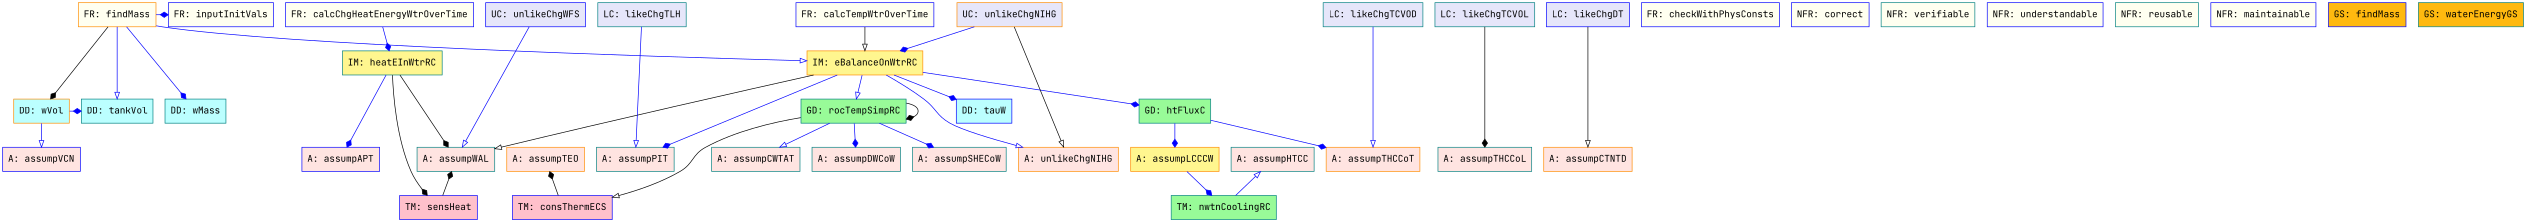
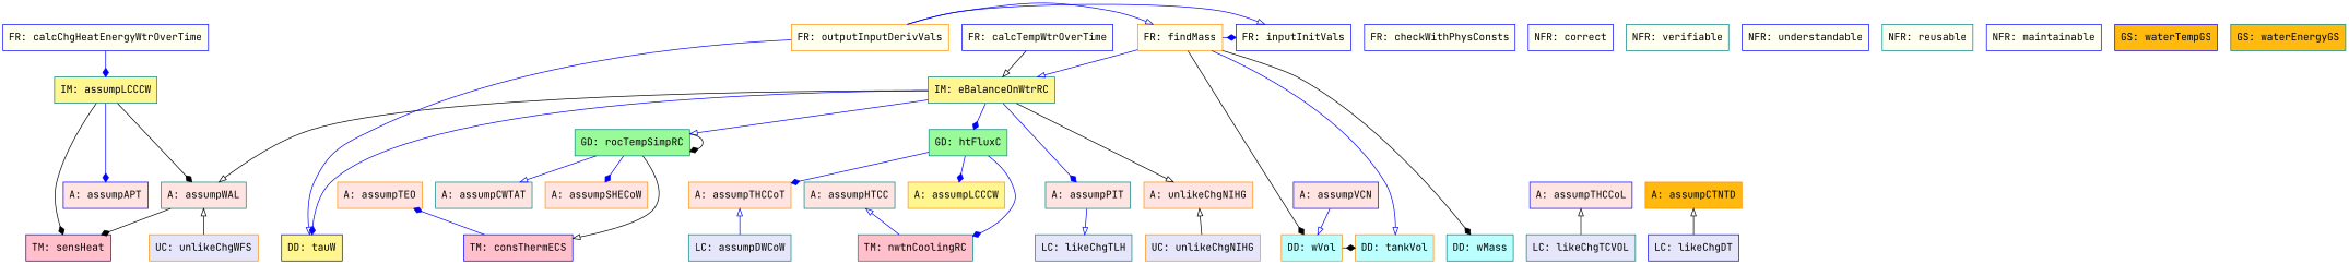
  digraph {
    fontname="JetBrains Mono"
    node [color=teal fillcolor=mistyrose fontname="JetBrains Mono" shape=box style=filled]
    edge [arrowhead=diamond color=blue fontname="JetBrains Mono"]
    n1 [color=blue label="A: assumpVCN"]
    n2 [color=darkorange label="A: assumpTEO"]
    n3 [label="A: assumpWAL"]
    n4 [label="A: assumpHTCC"]
    n5 [label="A: assumpCWTAT"]
-   n6 [label="A: assumpDWCoW"]
-   n7 [label="A: assumpSHECoW"]
+   n7 [color=darkorange label="A: assumpSHECoW"]
    n8 [color=darkorange fillcolor=khaki1 label="A: assumpLCCCW"]
    n9 [color=darkorange label="A: assumpTHCCoT"]
    n10 [label="A: assumpPIT"]
    n11 [color=darkorange label="A: unlikeChgNIHG"]
    n12 [color=blue label="A: assumpAPT"]
-   n13 [label="A: assumpTHCCoL"]
-   n14 [color=darkorange label="A: assumpCTNTD"]
+   n13 [color=blue label="A: assumpTHCCoL"]
+   n14 [color=darkorange fillcolor=darkgoldenrod1 label="A: assumpCTNTD"]
    n15 [color=darkorange fillcolor=paleturquoise1 label="DD: wVol"]
-   n16 [fillcolor=paleturquoise1 label="DD: tankVol"]
-   n17 [color=blue fillcolor=paleturquoise1 label="DD: tauW"]
+   n16 [color=darkorange fillcolor=paleturquoise1 label="DD: tankVol"]
+   n17 [color=blue fillcolor=khaki1 label="DD: tauW"]
    n18 [fillcolor=paleturquoise1 label="DD: wMass"]
    n19 [color=blue fillcolor=pink label="TM: consThermECS"]
    n20 [color=blue fillcolor=pink label="TM: sensHeat"]
-   n21 [fillcolor=palegreen label="TM: nwtnCoolingRC"]
+   n21 [fillcolor=pink label="TM: nwtnCoolingRC"]
    n22 [fillcolor=palegreen label="GD: rocTempSimpRC"]
    n23 [fillcolor=palegreen label="GD: htFluxC"]
-   n24 [color=darkorange fillcolor=khaki1 label="IM: eBalanceOnWtrRC"]
-   n25 [fillcolor=khaki1 label="IM: heatEInWtrRC"]
+   n24 [fillcolor=khaki1 label="IM: eBalanceOnWtrRC"]
+   n25 [fillcolor=khaki1 label="IM: assumpLCCCW"]
    n26 [color=darkorange fillcolor=ivory label="FR: findMass"]
    n27 [color=blue fillcolor=ivory label="FR: inputInitVals"]
+   n28 [color=darkorange fillcolor=ivory label="FR: outputInputDerivVals"]
    n29 [color=blue fillcolor=ivory label="FR: calcTempWtrOverTime"]
    n30 [color=blue fillcolor=ivory label="FR: calcChgHeatEnergyWtrOverTime"]
    n31 [color=blue fillcolor=ivory label="FR: checkWithPhysConsts"]
    n32 [color=blue fillcolor=ivory label="NFR: correct"]
    n33 [fillcolor=ivory label="NFR: verifiable"]
    n34 [color=blue fillcolor=ivory label="NFR: understandable"]
    n35 [fillcolor=ivory label="NFR: reusable"]
    n36 [color=blue fillcolor=ivory label="NFR: maintainable"]
-   n37 [color=blue fillcolor=darkgoldenrod1 label="GS: findMass"]
+   n37 [color=blue fillcolor=darkgoldenrod1 label="GS: waterTempGS"]
    n38 [fillcolor=darkgoldenrod1 label="GS: waterEnergyGS"]
-   n39 [fillcolor=lavender label="LC: likeChgTCVOD"]
+   n39 [fillcolor=lavender label="LC: assumpDWCoW"]
    n40 [fillcolor=lavender label="LC: likeChgTCVOL"]
    n41 [color=blue fillcolor=lavender label="LC: likeChgDT"]
    n42 [fillcolor=lavender label="LC: likeChgTLH"]
-   n43 [color=blue fillcolor=lavender label="UC: unlikeChgWFS"]
+   n43 [color=darkorange fillcolor=lavender label="UC: unlikeChgWFS"]
    n44 [color=darkorange fillcolor=lavender label="UC: unlikeChgNIHG"]
    subgraph sub_1 {
      rank=same
      n1
      n2
      n3
      n4
      n5
-     n6
      n7
      n8
      n9
      n10
      n11
      n12
      n13
      n14
    }
    subgraph sub_2 {
      rank=same
      n15
      n16
      n17
      n18
    }
    subgraph sub_3 {
      rank=same
      n19
      n20
      n21
    }
    subgraph sub_4 {
      rank=same
      n22
      n23
    }
    subgraph sub_5 {
      rank=same
      n24
      n25
    }
    subgraph sub_6 {
      rank=same
      n26
      n27
+     n28
      n29
      n30
      n31
      n32
      n33
      n34
      n35
      n36
    }
    subgraph sub_7 {
      rank=same
      n37
      n38
    }
    subgraph sub_8 {
      rank=same
      n39
      n40
      n41
      n42
      n43
      n44
    }
-   n15 -> n1 [arrowhead=onormal]
-   n15 -> n16
-   n19 -> n2 [color=black]
-   n20 -> n3 [color=black]
+   n1 -> n15 [arrowhead=onormal]
+   n15 -> n16 [color=black]
+   n19 -> n2
+   n3 -> n20 [color=black]
    n21 -> n4 [arrowhead=onormal]
    n22 -> n5 [arrowhead=onormal]
-   n22 -> n6
    n22 -> n7
    n22 -> n19 [arrowhead=onormal color=black]
    n22 -> n22 [color=black]
    n23 -> n8
    n23 -> n9
-   n8 -> n21
+   n23 -> n21
    n24 -> n3 [arrowhead=onormal color=black]
    n24 -> n10
-   n24 -> n11 [arrowhead=onormal]
+   n24 -> n11 [arrowhead=onormal color=black]
    n24 -> n17
    n24 -> n22 [arrowhead=onormal]
    n24 -> n23
    n25 -> n3 [color=black]
    n25 -> n12
    n25 -> n20 [color=black]
    n26 -> n15 [color=black]
    n26 -> n16 [arrowhead=onormal]
-   n26 -> n18
+   n26 -> n18 [color=black]
    n26 -> n24 [arrowhead=onormal]
    n26 -> n27
+   n28 -> n17 [arrowhead=onormal]
+   n28 -> n26 [arrowhead=onormal]
+   n28 -> n27 [arrowhead=onormal]
    n29 -> n24 [arrowhead=onormal color=black]
    n30 -> n25
    n39 -> n9 [arrowhead=onormal]
-   n40 -> n13 [color=black]
+   n40 -> n13 [arrowhead=onormal color=black]
    n41 -> n14 [arrowhead=onormal color=black]
-   n42 -> n10 [arrowhead=onormal]
-   n43 -> n3 [arrowhead=onormal]
+   n10 -> n42 [arrowhead=onormal]
+   n43 -> n3 [arrowhead=onormal color=black]
    n44 -> n11 [arrowhead=onormal color=black]
-   n44 -> n24
  }
